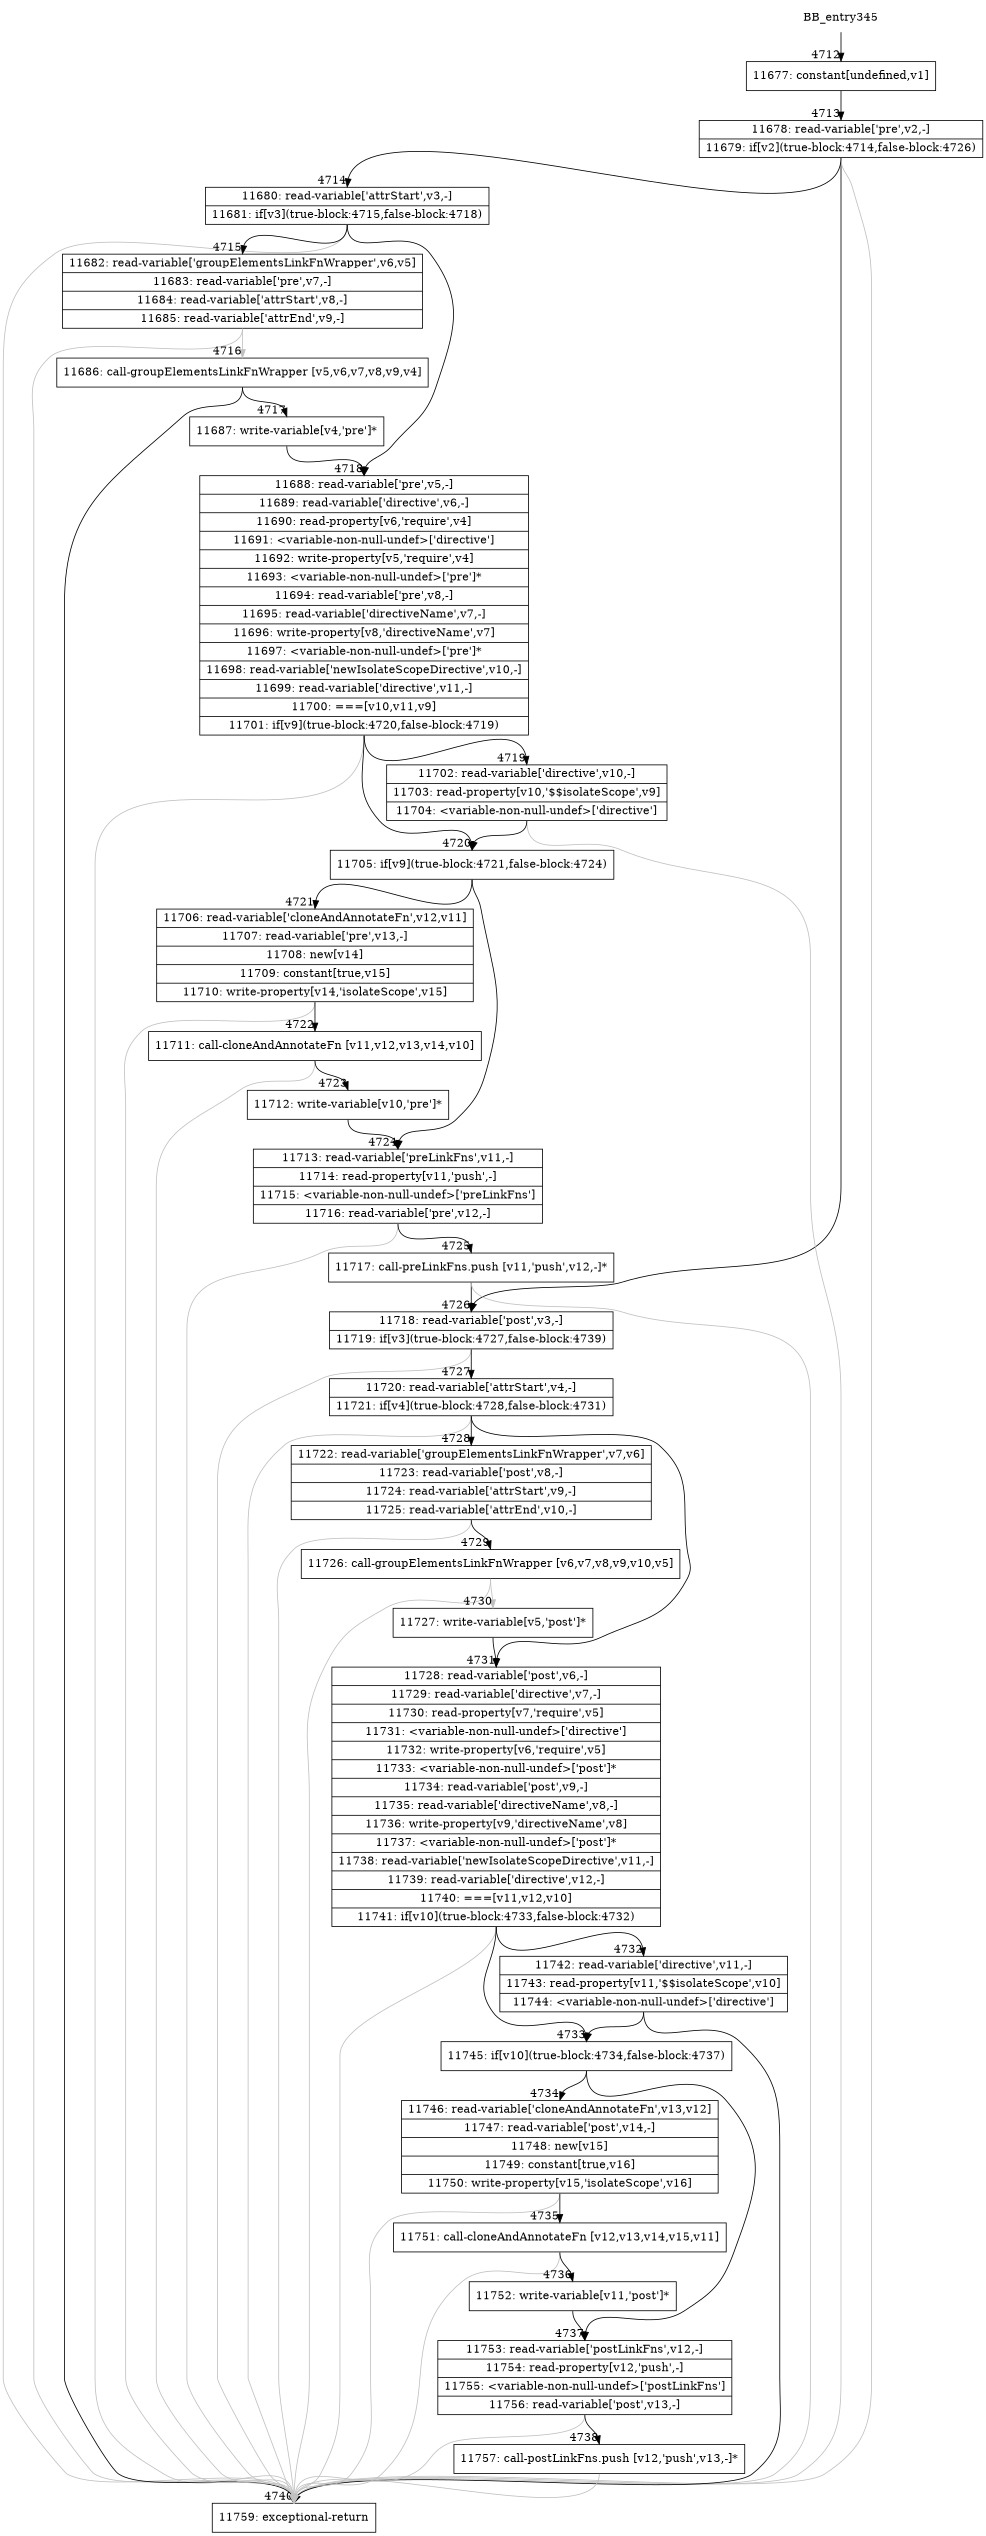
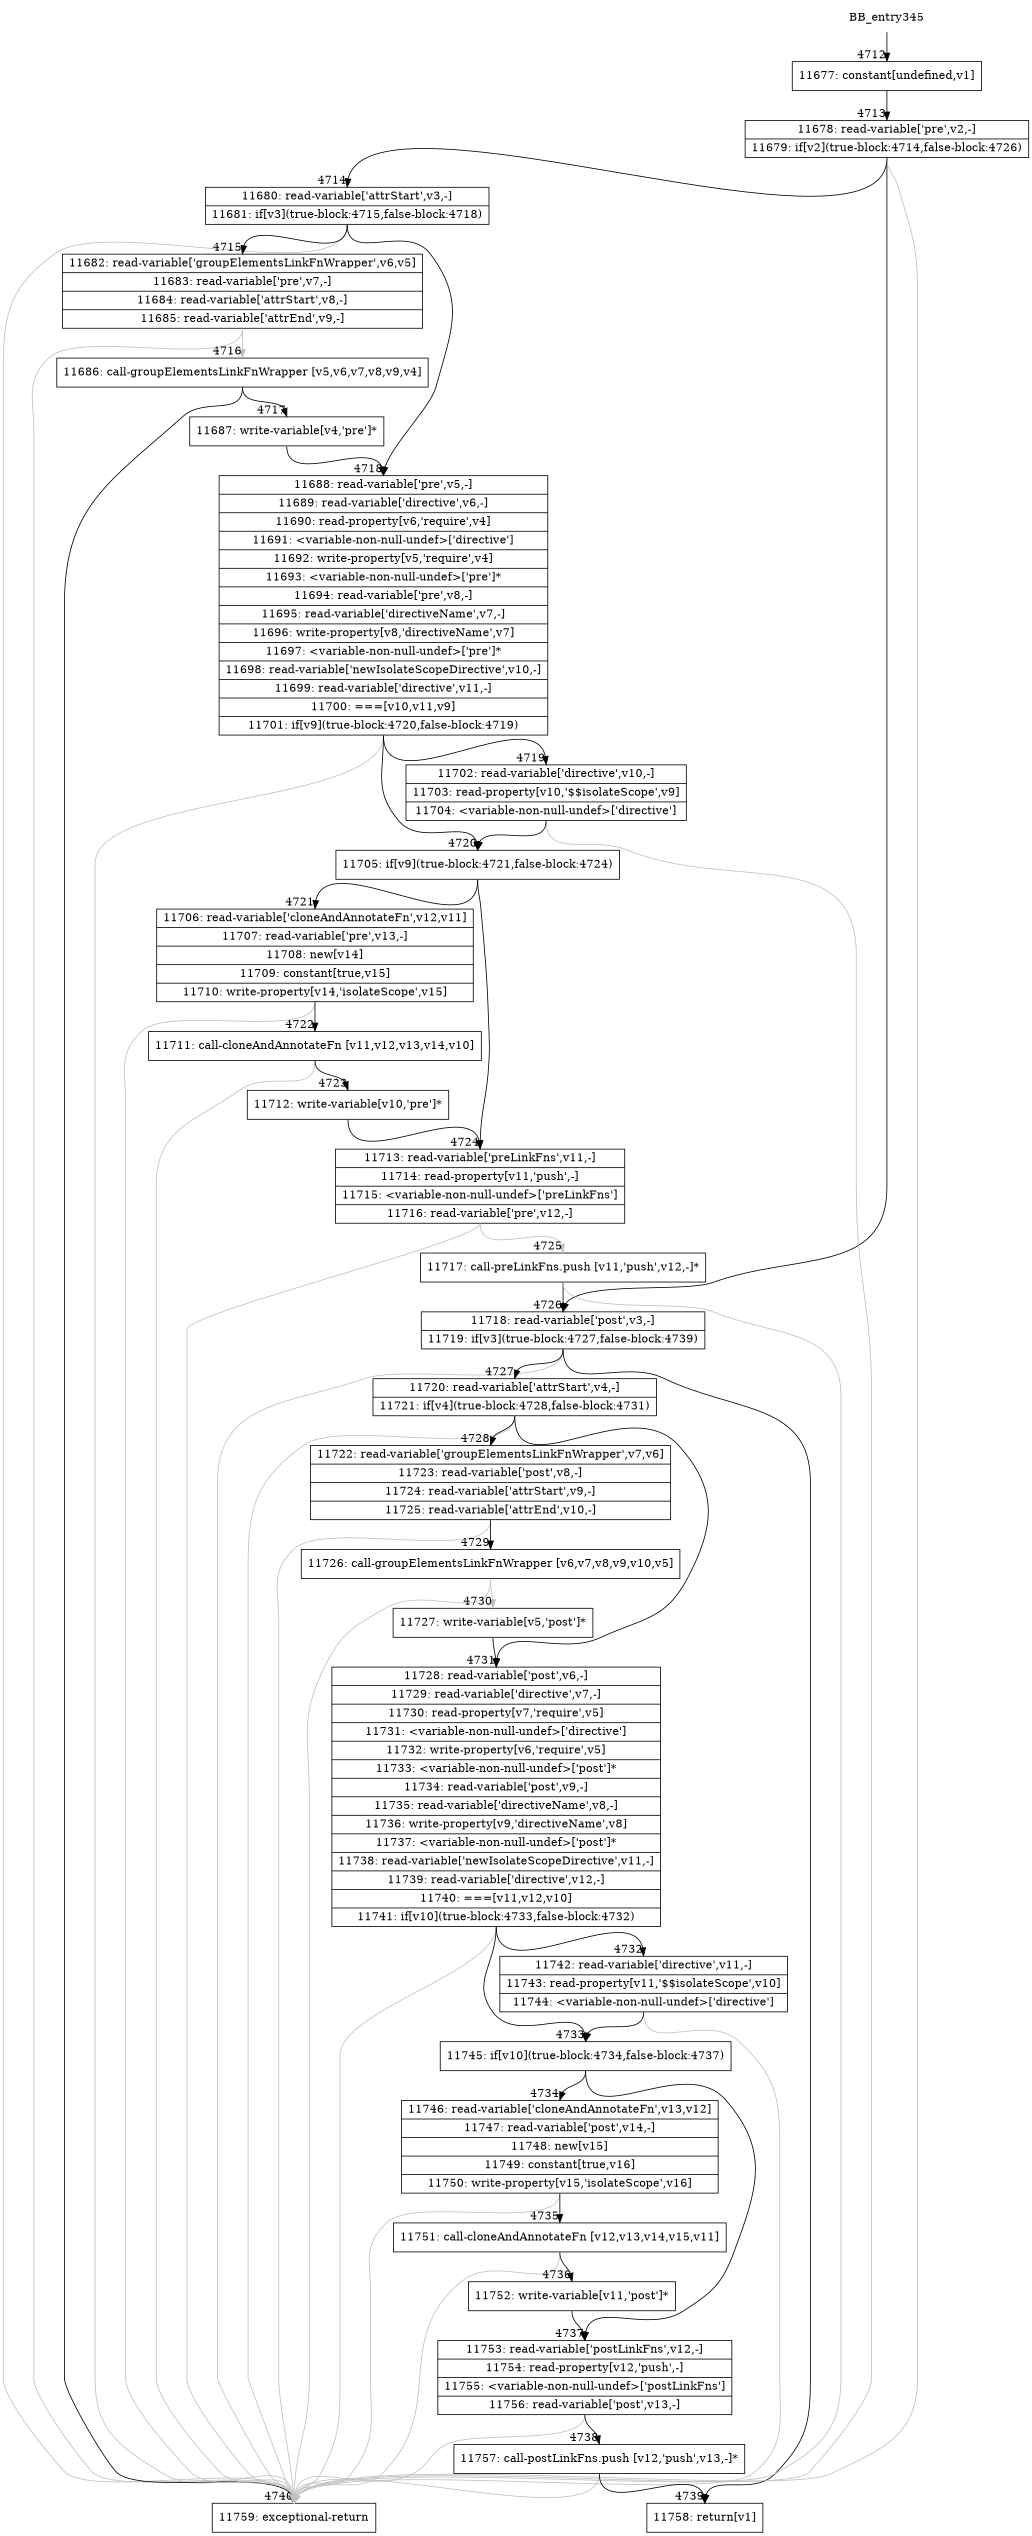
  digraph {
    rankdir=TD
    node [shape=record]
    edge [headport=n tailport=s]
    n1 [label=BB_entry345 shape=none]
    n2 [label="{11677: constant[undefined,v1]}"]
    n3 [label="{11678: read-variable['pre',v2,-]|11679: if[v2](true-block:4714,false-block:4726)}"]
    n4 [label="{11680: read-variable['attrStart',v3,-]|11681: if[v3](true-block:4715,false-block:4718)}"]
    n5 [label="{11718: read-variable['post',v3,-]|11719: if[v3](true-block:4727,false-block:4739)}"]
    n6 [label="{11759: exceptional-return}"]
    n7 [label="{11682: read-variable['groupElementsLinkFnWrapper',v6,v5]|11683: read-variable['pre',v7,-]|11684: read-variable['attrStart',v8,-]|11685: read-variable['attrEnd',v9,-]}"]
    n8 [label="{11688: read-variable['pre',v5,-]|11689: read-variable['directive',v6,-]|11690: read-property[v6,'require',v4]|11691: \<variable-non-null-undef\>['directive']|11692: write-property[v5,'require',v4]|11693: \<variable-non-null-undef\>['pre']*|11694: read-variable['pre',v8,-]|11695: read-variable['directiveName',v7,-]|11696: write-property[v8,'directiveName',v7]|11697: \<variable-non-null-undef\>['pre']*|11698: read-variable['newIsolateScopeDirective',v10,-]|11699: read-variable['directive',v11,-]|11700: ===[v10,v11,v9]|11701: if[v9](true-block:4720,false-block:4719)}"]
    n9 [label="{11720: read-variable['attrStart',v4,-]|11721: if[v4](true-block:4728,false-block:4731)}"]
+   n10 [label="{11758: return[v1]}"]
    n11 [label="{11686: call-groupElementsLinkFnWrapper [v5,v6,v7,v8,v9,v4]}"]
    n12 [label="{11705: if[v9](true-block:4721,false-block:4724)}"]
    n13 [label="{11702: read-variable['directive',v10,-]|11703: read-property[v10,'$$isolateScope',v9]|11704: \<variable-non-null-undef\>['directive']}"]
    n14 [label="{11722: read-variable['groupElementsLinkFnWrapper',v7,v6]|11723: read-variable['post',v8,-]|11724: read-variable['attrStart',v9,-]|11725: read-variable['attrEnd',v10,-]}"]
    n15 [label="{11728: read-variable['post',v6,-]|11729: read-variable['directive',v7,-]|11730: read-property[v7,'require',v5]|11731: \<variable-non-null-undef\>['directive']|11732: write-property[v6,'require',v5]|11733: \<variable-non-null-undef\>['post']*|11734: read-variable['post',v9,-]|11735: read-variable['directiveName',v8,-]|11736: write-property[v9,'directiveName',v8]|11737: \<variable-non-null-undef\>['post']*|11738: read-variable['newIsolateScopeDirective',v11,-]|11739: read-variable['directive',v12,-]|11740: ===[v11,v12,v10]|11741: if[v10](true-block:4733,false-block:4732)}"]
    n16 [label="{11687: write-variable[v4,'pre']*}"]
    n17 [label="{11706: read-variable['cloneAndAnnotateFn',v12,v11]|11707: read-variable['pre',v13,-]|11708: new[v14]|11709: constant[true,v15]|11710: write-property[v14,'isolateScope',v15]}"]
    n18 [label="{11713: read-variable['preLinkFns',v11,-]|11714: read-property[v11,'push',-]|11715: \<variable-non-null-undef\>['preLinkFns']|11716: read-variable['pre',v12,-]}"]
    n19 [label="{11711: call-cloneAndAnnotateFn [v11,v12,v13,v14,v10]}"]
    n20 [label="{11717: call-preLinkFns.push [v11,'push',v12,-]*}"]
    n21 [label="{11712: write-variable[v10,'pre']*}"]
    n22 [label="{11726: call-groupElementsLinkFnWrapper [v6,v7,v8,v9,v10,v5]}"]
    n23 [label="{11745: if[v10](true-block:4734,false-block:4737)}"]
    n24 [label="{11742: read-variable['directive',v11,-]|11743: read-property[v11,'$$isolateScope',v10]|11744: \<variable-non-null-undef\>['directive']}"]
    n25 [label="{11727: write-variable[v5,'post']*}"]
    n26 [label="{11746: read-variable['cloneAndAnnotateFn',v13,v12]|11747: read-variable['post',v14,-]|11748: new[v15]|11749: constant[true,v16]|11750: write-property[v15,'isolateScope',v16]}"]
    n27 [label="{11753: read-variable['postLinkFns',v12,-]|11754: read-property[v12,'push',-]|11755: \<variable-non-null-undef\>['postLinkFns']|11756: read-variable['post',v13,-]}"]
    n28 [label="{11751: call-cloneAndAnnotateFn [v12,v13,v14,v15,v11]}"]
    n29 [label="{11757: call-postLinkFns.push [v12,'push',v13,-]*}"]
    n30 [label="{11752: write-variable[v11,'post']*}"]
    n1 -> n2 [headlabel="    4712"]
    n2 -> n3 [headlabel="      4713"]
    n3 -> n4 [headlabel="      4714"]
    n3 -> n5 [headlabel="      4726"]
    n3 -> n6 [color=gray headlabel="      4740"]
    n4 -> n6 [color=gray]
    n4 -> n7 [headlabel="      4715"]
    n4 -> n8 [headlabel="      4718"]
    n5 -> n6 [color=gray]
    n5 -> n9 [headlabel="      4727"]
+   n5 -> n10 [headlabel="      4739"]
    n7 -> n6 [color=gray]
    n7 -> n11 [color=gray headlabel="      4716"]
    n8 -> n6 [color=gray]
    n8 -> n12 [headlabel="      4720"]
    n8 -> n13 [headlabel="      4719"]
    n9 -> n6 [color=gray]
    n9 -> n14 [headlabel="      4728"]
    n9 -> n15 [headlabel="      4731"]
    n11 -> n6 [color=black]
    n11 -> n16 [headlabel="      4717"]
    n12 -> n17 [headlabel="      4721"]
    n12 -> n18 [headlabel="      4724"]
    n13 -> n6 [color=gray]
    n13 -> n12
    n14 -> n6 [color=gray]
    n14 -> n22 [headlabel="      4729"]
    n15 -> n6 [color=gray]
    n15 -> n23 [headlabel="      4733"]
    n15 -> n24 [headlabel="      4732"]
    n16 -> n8
    n17 -> n6 [color=gray]
    n17 -> n19 [headlabel="      4722"]
    n18 -> n6 [color=gray]
-   n18 -> n20 [headlabel="      4725"]
+   n18 -> n20 [headlabel="      4725" color=gray]
    n19 -> n6 [color=gray]
    n19 -> n21 [headlabel="      4723"]
    n20 -> n5
    n20 -> n6 [color=gray]
    n21 -> n18
    n22 -> n6 [color=gray]
    n22 -> n25 [color=gray headlabel="      4730"]
    n23 -> n26 [headlabel="      4734"]
    n23 -> n27 [headlabel="      4737"]
-   n24 -> n6 [color=black]
+   n24 -> n6 [color=gray]
    n24 -> n23
    n25 -> n15
    n26 -> n6 [color=gray]
    n26 -> n28 [headlabel="      4735"]
    n27 -> n6 [color=gray]
    n27 -> n29 [headlabel="      4738"]
    n28 -> n6 [color=gray]
    n28 -> n30 [headlabel="      4736"]
    n29 -> n6 [color=gray]
+   n29 -> n10
    n30 -> n27
  }
